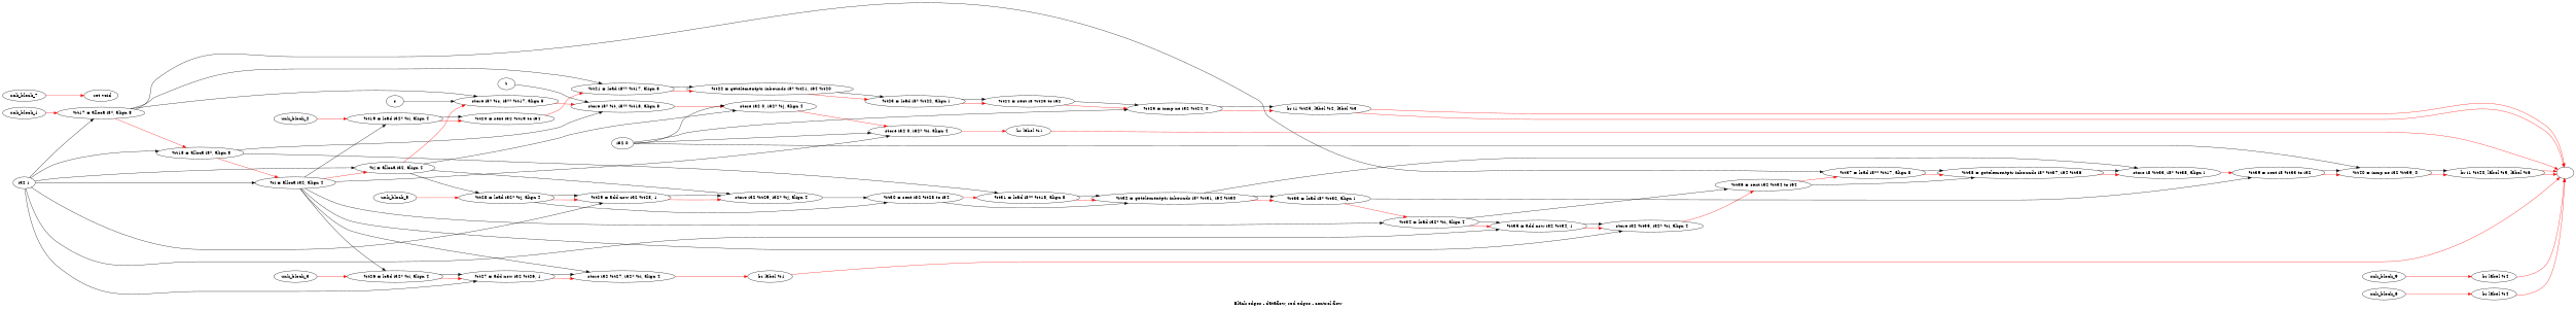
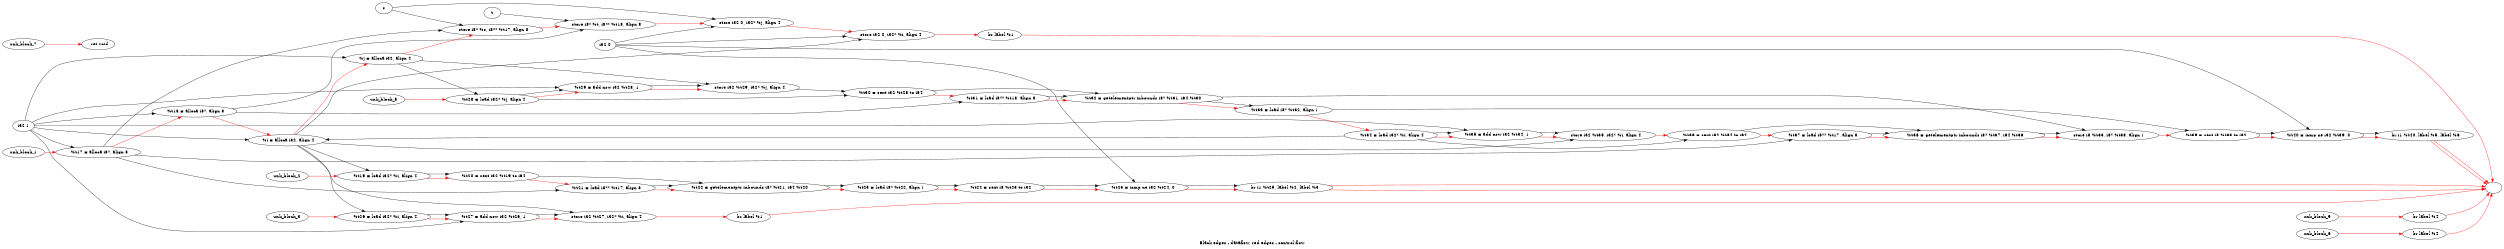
  digraph {
    compound=true
    label="Black edges - dataflow, red edges - control flow"
    rankdir=LR
    n1 [label="  %t17 = alloca i8*, align 8"]
    n2 [label="  %t18 = alloca i8*, align 8"]
    n3 [label="  store i8* %s, i8** %t17, align 8"]
    n4 [label="  %t21 = load i8** %t17, align 8"]
    n5 [label="  %t37 = load i8** %t17, align 8"]
    n6 [label="  %i = alloca i32, align 4"]
    n7 [label="  store i8* %t, i8** %t18, align 8"]
    n8 [label="  %t31 = load i8** %t18, align 8"]
    n9 [label="  %t22 = getelementptr inbounds i8* %t21, i64 %t20"]
    n10 [label="  %t38 = getelementptr inbounds i8* %t37, i64 %t36"]
    n11 [label="  %j = alloca i32, align 4"]
    n12 [label="  store i32 0, i32* %i, align 4"]
    n13 [label="  %t19 = load i32* %i, align 4"]
    n14 [label="  %t26 = load i32* %i, align 4"]
    n15 [label="  store i32 %t27, i32* %i, align 4"]
    n16 [label="  %t34 = load i32* %i, align 4"]
    n17 [label="  store i32 %t35, i32* %i, align 4"]
    n18 [label="  store i32 0, i32* %j, align 4"]
    n19 [label="  %t32 = getelementptr inbounds i8* %t31, i64 %t30"]
    n20 [label="  %t28 = load i32* %j, align 4"]
    n21 [label="  store i32 %t29, i32* %j, align 4"]
    n22 [label="  br label %1"]
    n23 [label="  %t20 = sext i32 %t19 to i64"]
    n24 [label="  %t27 = add nsw i32 %t26, 1"]
    n25 [label="  br label %1"]
    n26 [label="  %t35 = add nsw i32 %t34, 1"]
    n27 [label="  %t36 = sext i32 %t34 to i64"]
    n28 [label="  %t29 = add nsw i32 %t28, 1"]
    n29 [label="  %t30 = sext i32 %t28 to i64"]
    ""
    unk_block_1
    "i32 1"
    s
    t
    "i32 0"
    n36 [label="  %t25 = icmp ne i32 %t24, 0"]
    n37 [label="  %t40 = icmp ne i32 %t39, 0"]
    n38 [label="  br i1 %t25, label %2, label %3"]
    n39 [label="  br i1 %t40, label %5, label %6"]
    n40 [label="  %t23 = load i8* %t22, align 1"]
    n41 [label="  %t24 = sext i8 %t23 to i32"]
    unk_block_2
    unk_block_3
    n44 [label="  br label %4"]
    n45 [label=unk_block_9]
    n46 [label="  %t33 = load i8* %t32, align 1"]
    n47 [label="  store i8 %t33, i8* %t38, align 1"]
    n48 [label="  %t39 = sext i8 %t33 to i32"]
    unk_block_5
    n50 [label="  br label %4"]
    unk_block_6
    n52 [label="  ret void"]
    unk_block_7
    n1 -> n2 [color=red weight=2]
    n1 -> n3
    n1 -> n4
    n1 -> n5
    n2 -> n6 [color=red weight=2]
    n2 -> n7
    n2 -> n8
    n3 -> n7 [color=red weight=2]
    n4 -> n9 [color=red weight=2]
    n4 -> n9
    n5 -> n10 [color=red weight=2]
    n5 -> n10
    n6 -> n11 [color=red weight=2]
    n6 -> n12
    n6 -> n13
    n6 -> n14
    n6 -> n15
-   n6 -> n16
+   n16 -> n6
    n6 -> n17
    n7 -> n18 [color=red weight=2]
    n8 -> n19 [color=red weight=2]
    n8 -> n19
    n9 -> n40 [color=red weight=2]
    n9 -> n40
    n10 -> n47 [color=red weight=2]
    n10 -> n47
    n11 -> n3 [color=red weight=2]
-   n11 -> n18
+   s -> n18
    n11 -> n20
    n11 -> n21
    n12 -> n22 [color=red weight=2]
    n13 -> n23 [color=red weight=2]
    n13 -> n23
    n14 -> n24 [color=red weight=2]
    n14 -> n24
    n15 -> n25 [color=red weight=2]
    n16 -> n26 [color=red weight=2]
    n16 -> n26
    n16 -> n27
    n17 -> n27 [color=red weight=2]
    n18 -> n12 [color=red weight=2]
    n19 -> n46 [color=red weight=2]
    n19 -> n46
    n19 -> n47
    n20 -> n28 [color=red weight=2]
    n20 -> n28
    n20 -> n29
    n21 -> n29 [color=black weight=2]
    n22 -> "" [color=red]
    n23 -> n4 [color=red weight=2]
+   n23 -> n9
    n24 -> n15 [color=red weight=2]
    n24 -> n15
    n25 -> "" [color=red]
    n26 -> n17 [color=red weight=2]
    n26 -> n17
    n27 -> n5 [color=red weight=2]
    n27 -> n10
    n28 -> n21 [color=red weight=2]
    n28 -> n21
    n29 -> n8 [color=red weight=2]
    n29 -> n19
    unk_block_1 -> n1 [color=red]
    "i32 1" -> n1
    "i32 1" -> n2
    "i32 1" -> n6
    "i32 1" -> n11
    "i32 1" -> n24
    "i32 1" -> n26
    "i32 1" -> n28
    s -> n3
    t -> n7
    "i32 0" -> n12
    "i32 0" -> n18
    "i32 0" -> n36
    "i32 0" -> n37
    n36 -> n38 [color=red weight=2]
    n36 -> n38
    n37 -> n39 [color=red weight=2]
    n37 -> n39
    n38 -> "" [color=red]
    n38 -> "" [color=red]
    n39 -> "" [color=red]
    n39 -> "" [color=red]
    n40 -> n41 [color=red weight=2]
    n40 -> n41
    n41 -> n36 [color=red weight=2]
    n41 -> n36
    unk_block_2 -> n13 [color=red]
    unk_block_3 -> n14 [color=red]
    n44 -> "" [color=red]
    n45 -> n44 [color=red]
    n46 -> n16 [color=red weight=2]
    n46 -> n48
    n47 -> n48 [color=red weight=2]
    n48 -> n37 [color=red weight=2]
    n48 -> n37
    unk_block_5 -> n20 [color=red]
    n50 -> "" [color=red]
    unk_block_6 -> n50 [color=red]
    unk_block_7 -> n52 [color=red]
  }
